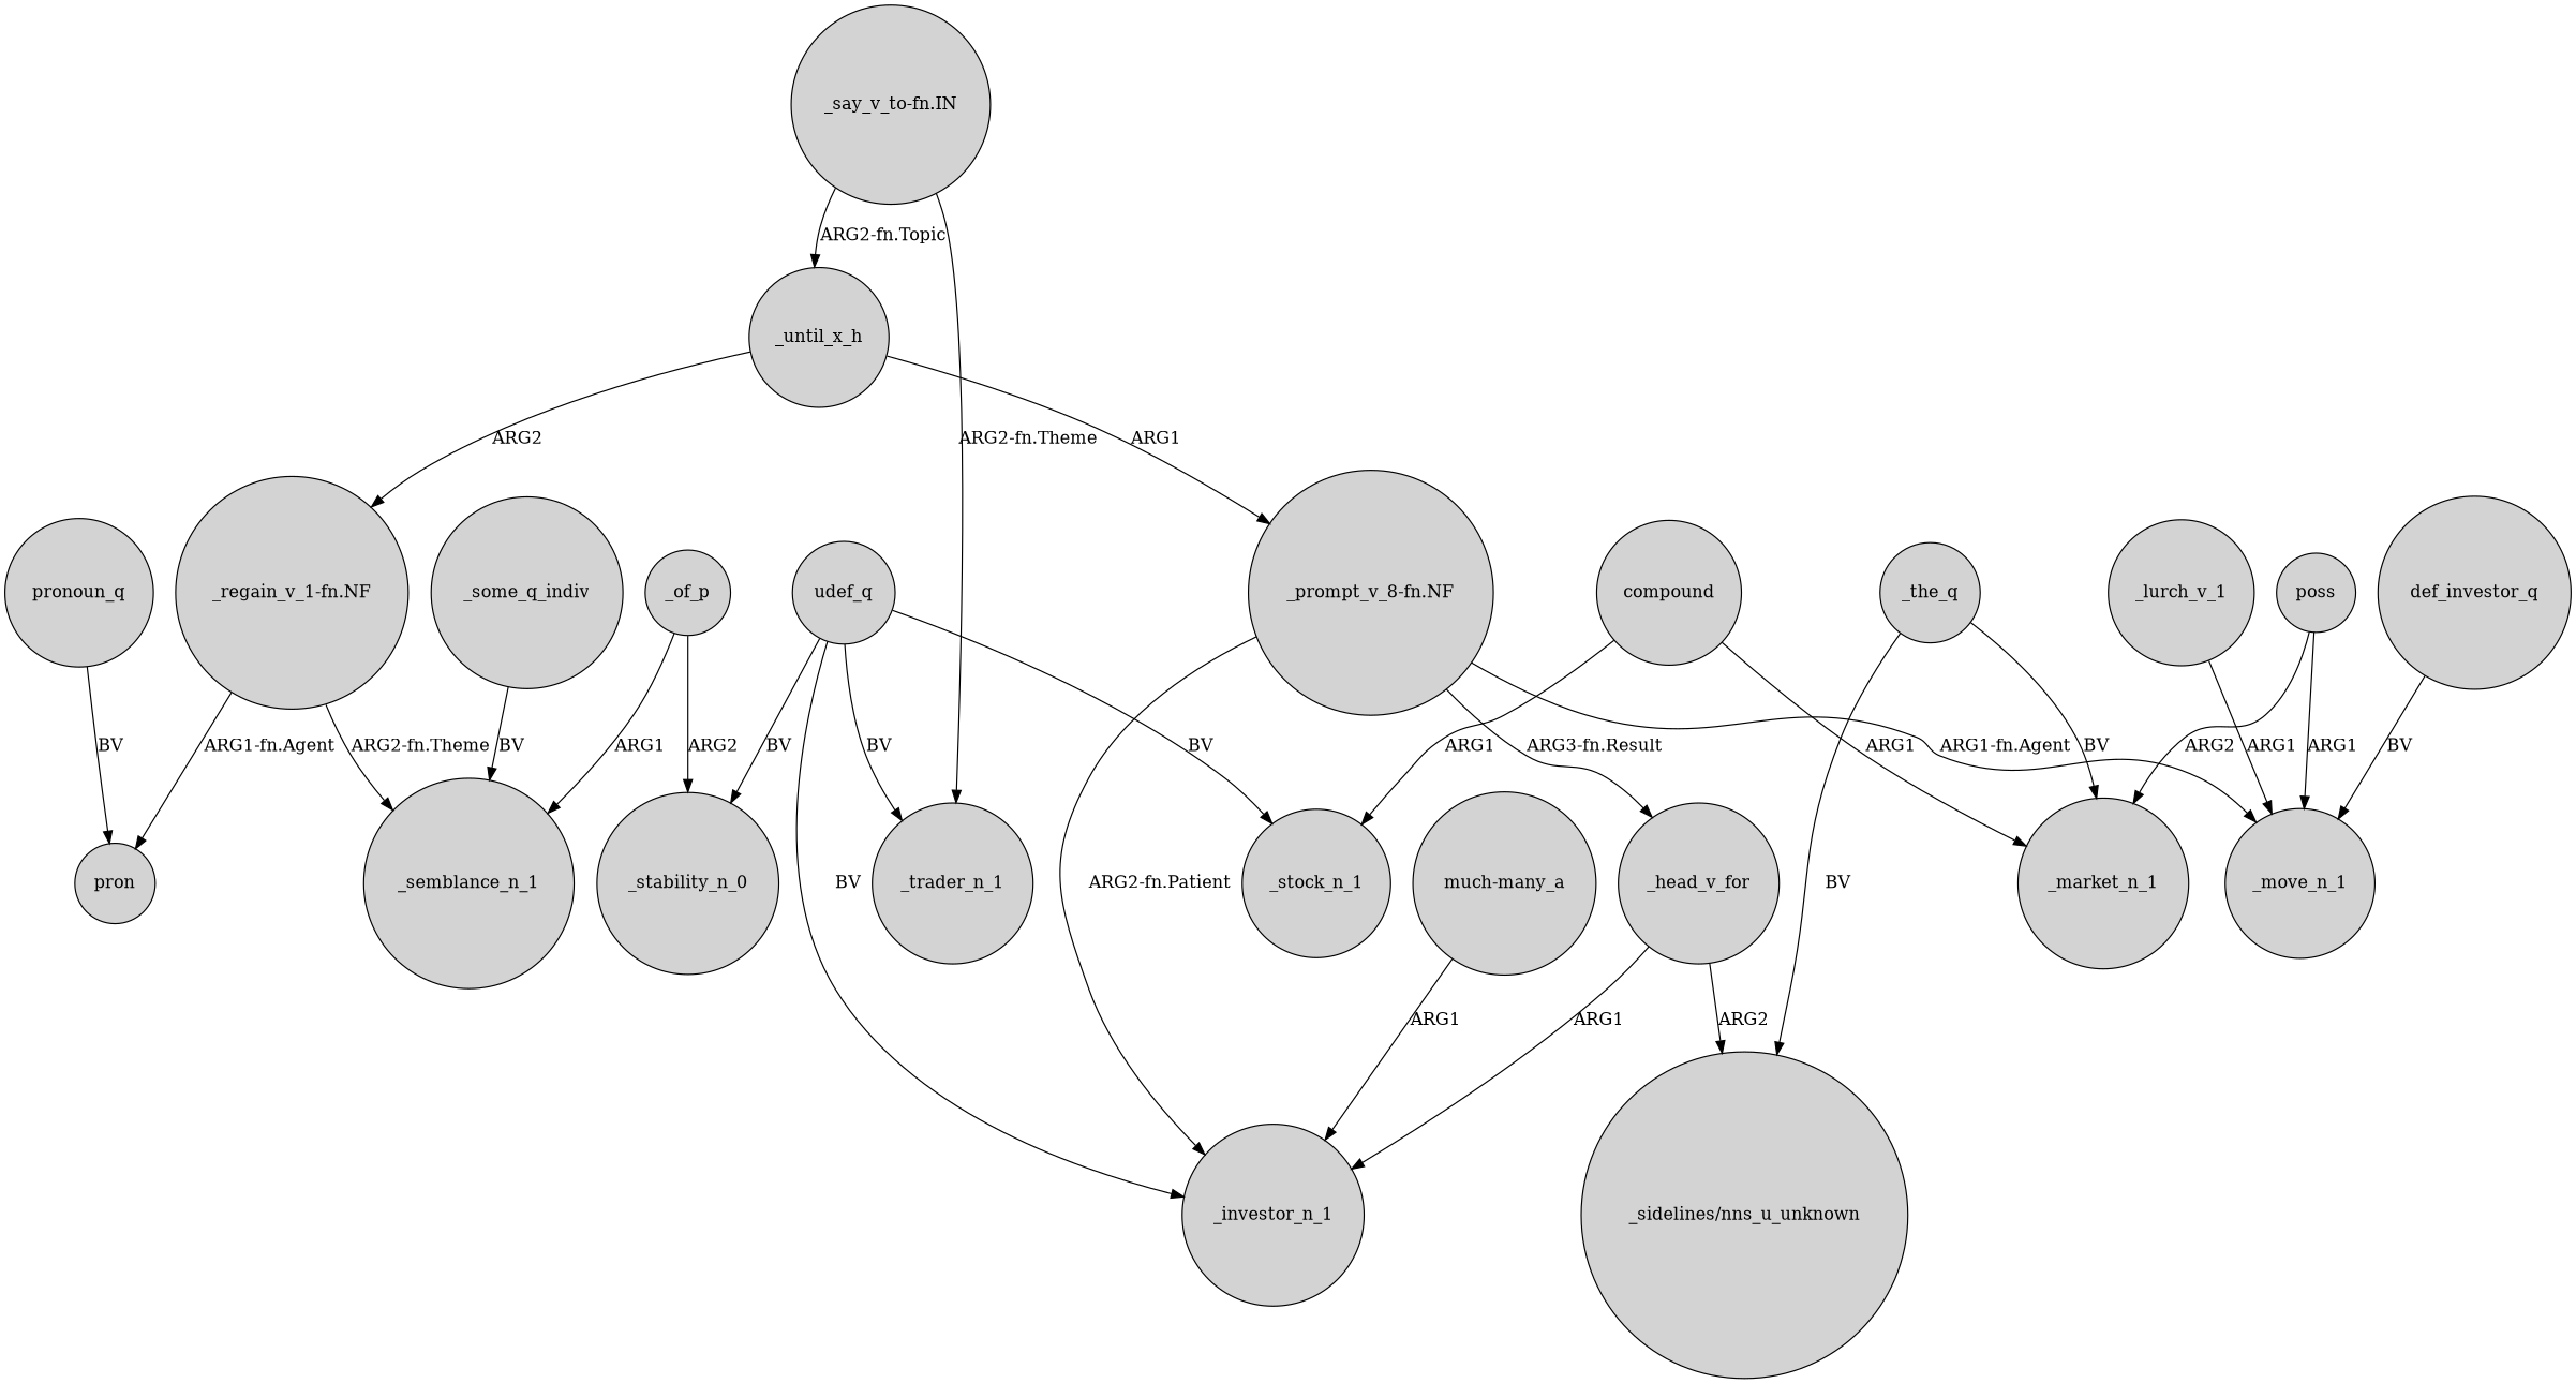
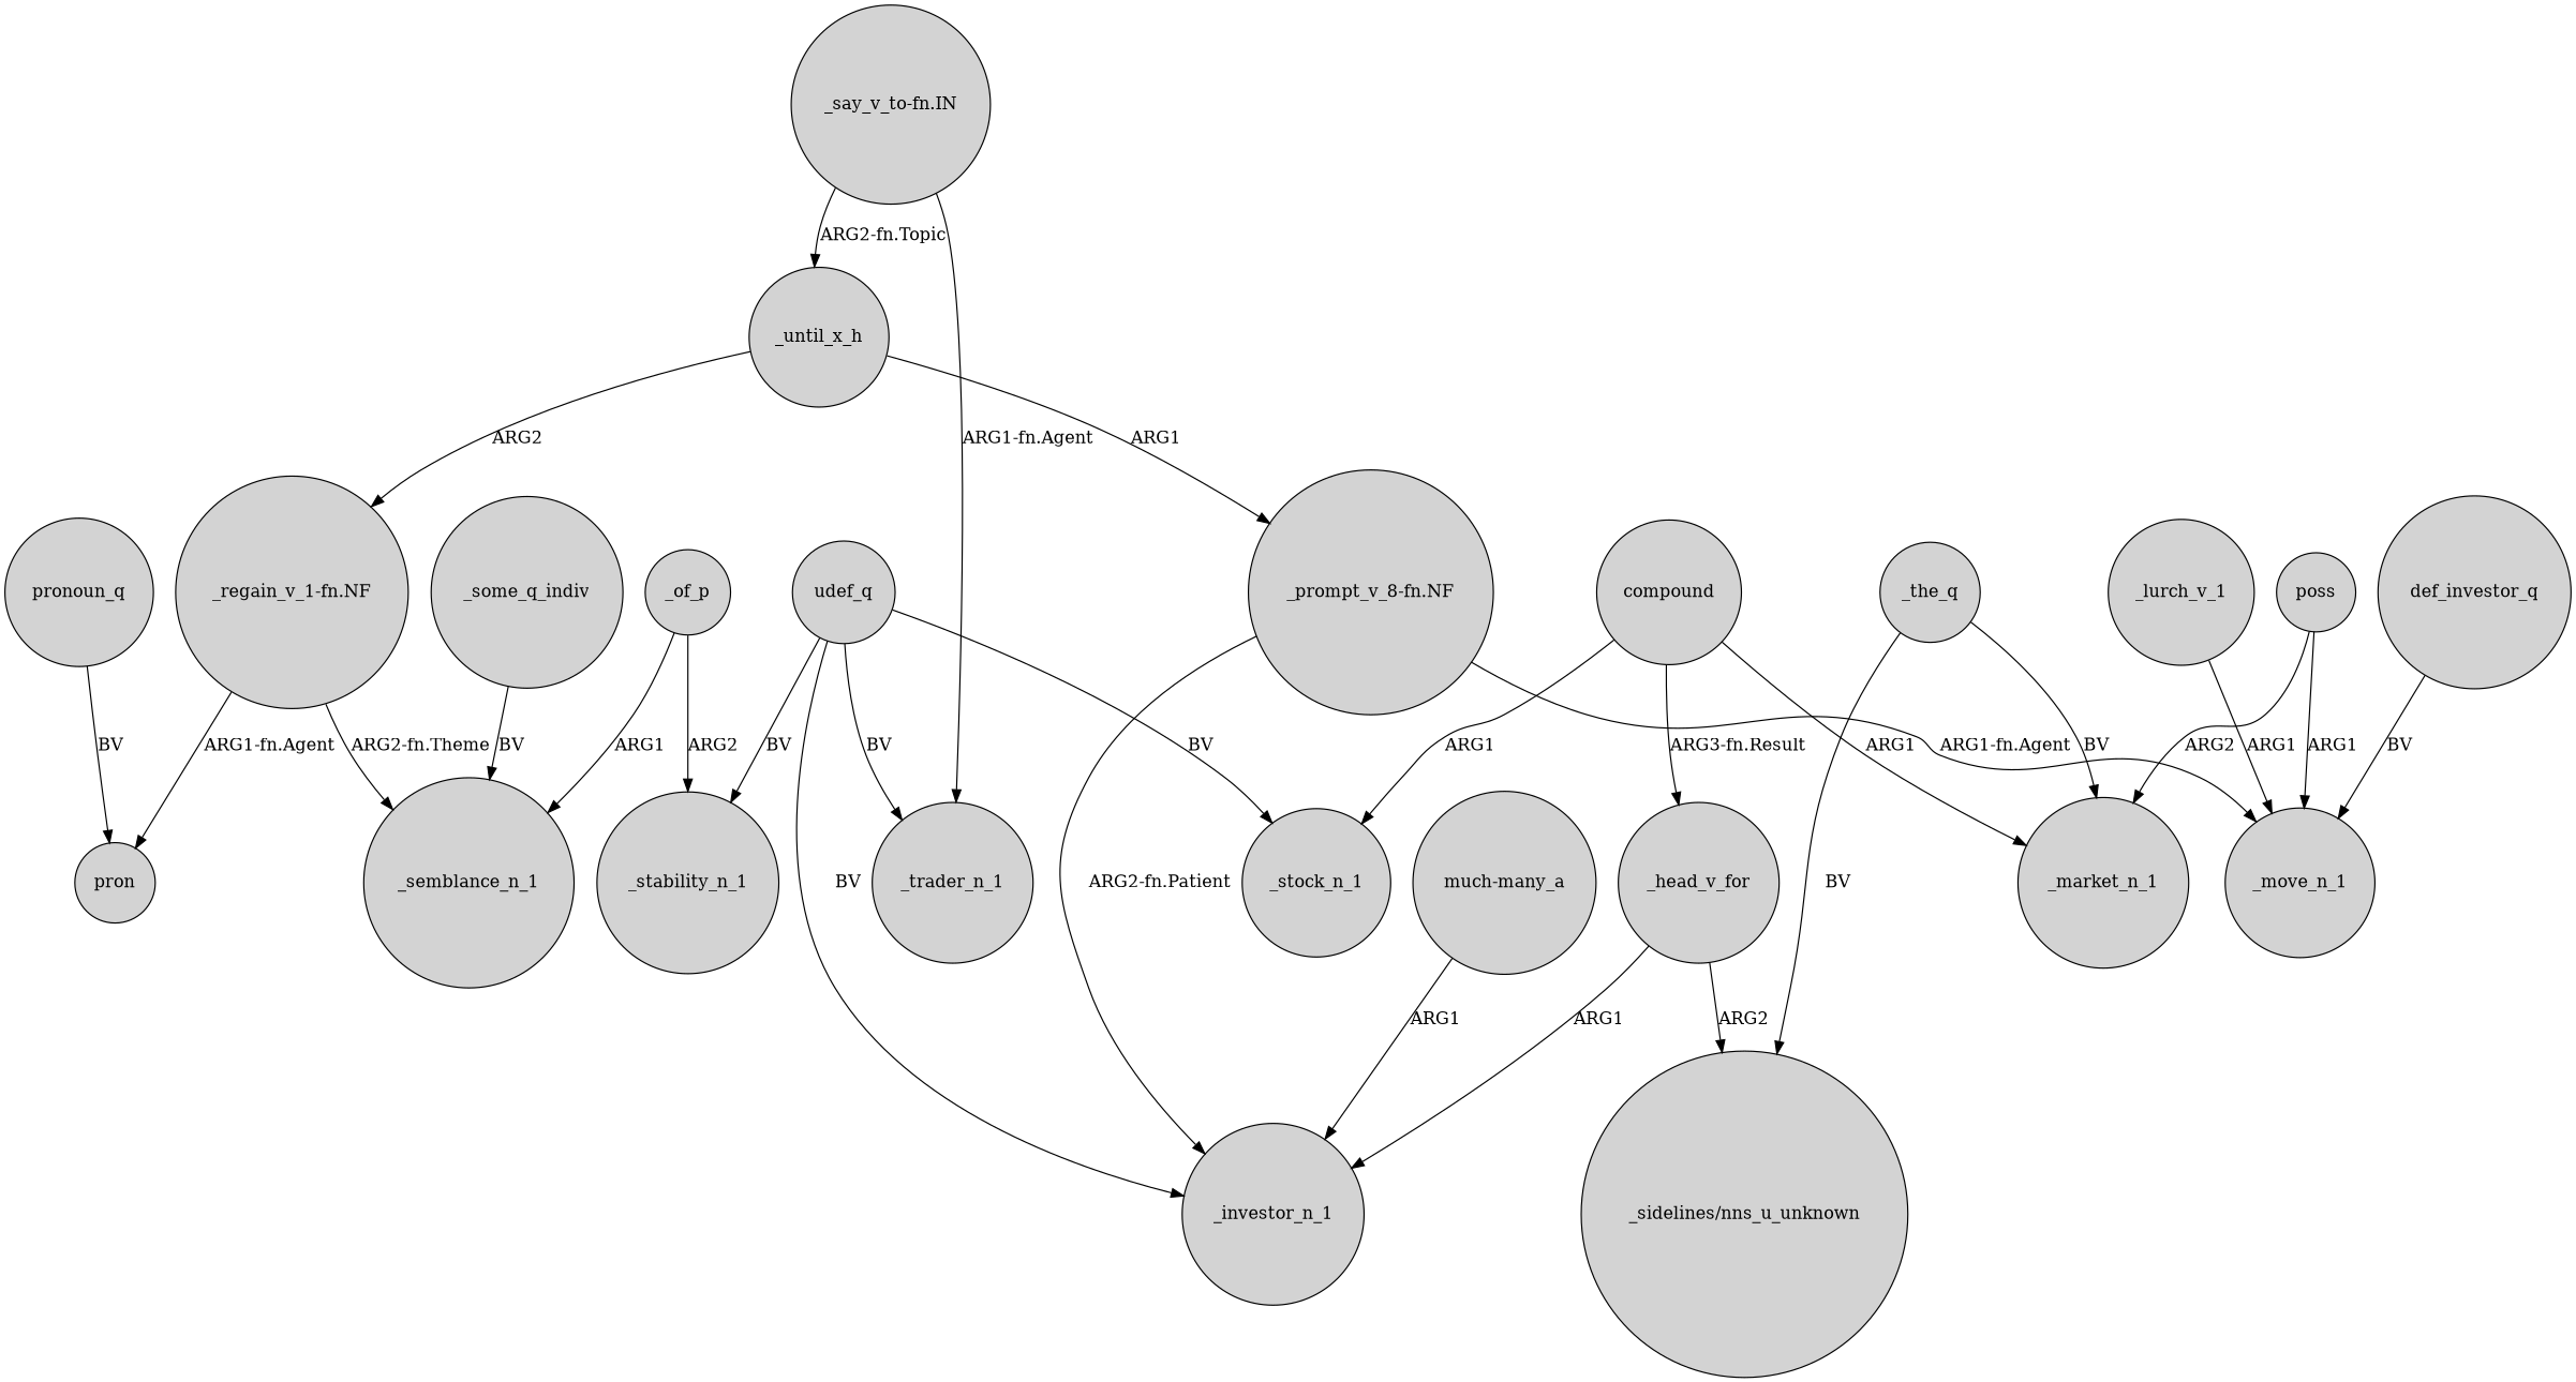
  digraph {
    node [shape=circle style=filled]
    _some_q_indiv
    _semblance_n_1
    _head_v_for
    _investor_n_1
    "_sidelines/nns_u_unknown"
    n6 [label="_prompt_v_8-fn.NF"]
    _until_x_h
    "_regain_v_1-fn.NF"
    _move_n_1
    pron
    udef_q
    _trader_n_1
-   _stability_n_1 [label=_stability_n_0]
+   _stability_n_1
    _stock_n_1
    "much-many_a"
    _the_q
    _market_n_1
    compound
    pronoun_q
    poss
    _of_p
    n22 [label=def_investor_q]
    "_say_v_to-fn.IN"
    _lurch_v_1
    _some_q_indiv -> _semblance_n_1 [label=BV]
    _head_v_for -> _investor_n_1 [label=ARG1]
    _head_v_for -> "_sidelines/nns_u_unknown" [label=ARG2]
-   n6 -> _head_v_for [label="ARG3-fn.Result"]
+   compound -> _head_v_for [label="ARG3-fn.Result"]
    n6 -> _investor_n_1 [label="ARG2-fn.Patient"]
    n6 -> _move_n_1 [label="ARG1-fn.Agent"]
    _until_x_h -> n6 [label=ARG1]
    _until_x_h -> "_regain_v_1-fn.NF" [label=ARG2]
    "_regain_v_1-fn.NF" -> _semblance_n_1 [label="ARG2-fn.Theme"]
    "_regain_v_1-fn.NF" -> pron [label="ARG1-fn.Agent"]
    udef_q -> _investor_n_1 [label=BV]
    udef_q -> _trader_n_1 [label=BV]
    udef_q -> _stability_n_1 [label=BV]
    udef_q -> _stock_n_1 [label=BV]
    "much-many_a" -> _investor_n_1 [label=ARG1]
    _the_q -> "_sidelines/nns_u_unknown" [label=BV]
    _the_q -> _market_n_1 [label=BV]
    compound -> _stock_n_1 [label=ARG1]
    compound -> _market_n_1 [label=ARG1]
    pronoun_q -> pron [label=BV]
    poss -> _move_n_1 [label=ARG1]
    poss -> _market_n_1 [label=ARG2]
    _of_p -> _semblance_n_1 [label=ARG1]
    _of_p -> _stability_n_1 [label=ARG2]
    n22 -> _move_n_1 [label=BV]
    "_say_v_to-fn.IN" -> _until_x_h [label="ARG2-fn.Topic"]
-   "_say_v_to-fn.IN" -> _trader_n_1 [label="ARG2-fn.Theme"]
+   "_say_v_to-fn.IN" -> _trader_n_1 [label="ARG1-fn.Agent"]
    _lurch_v_1 -> _move_n_1 [label=ARG1]
  }
